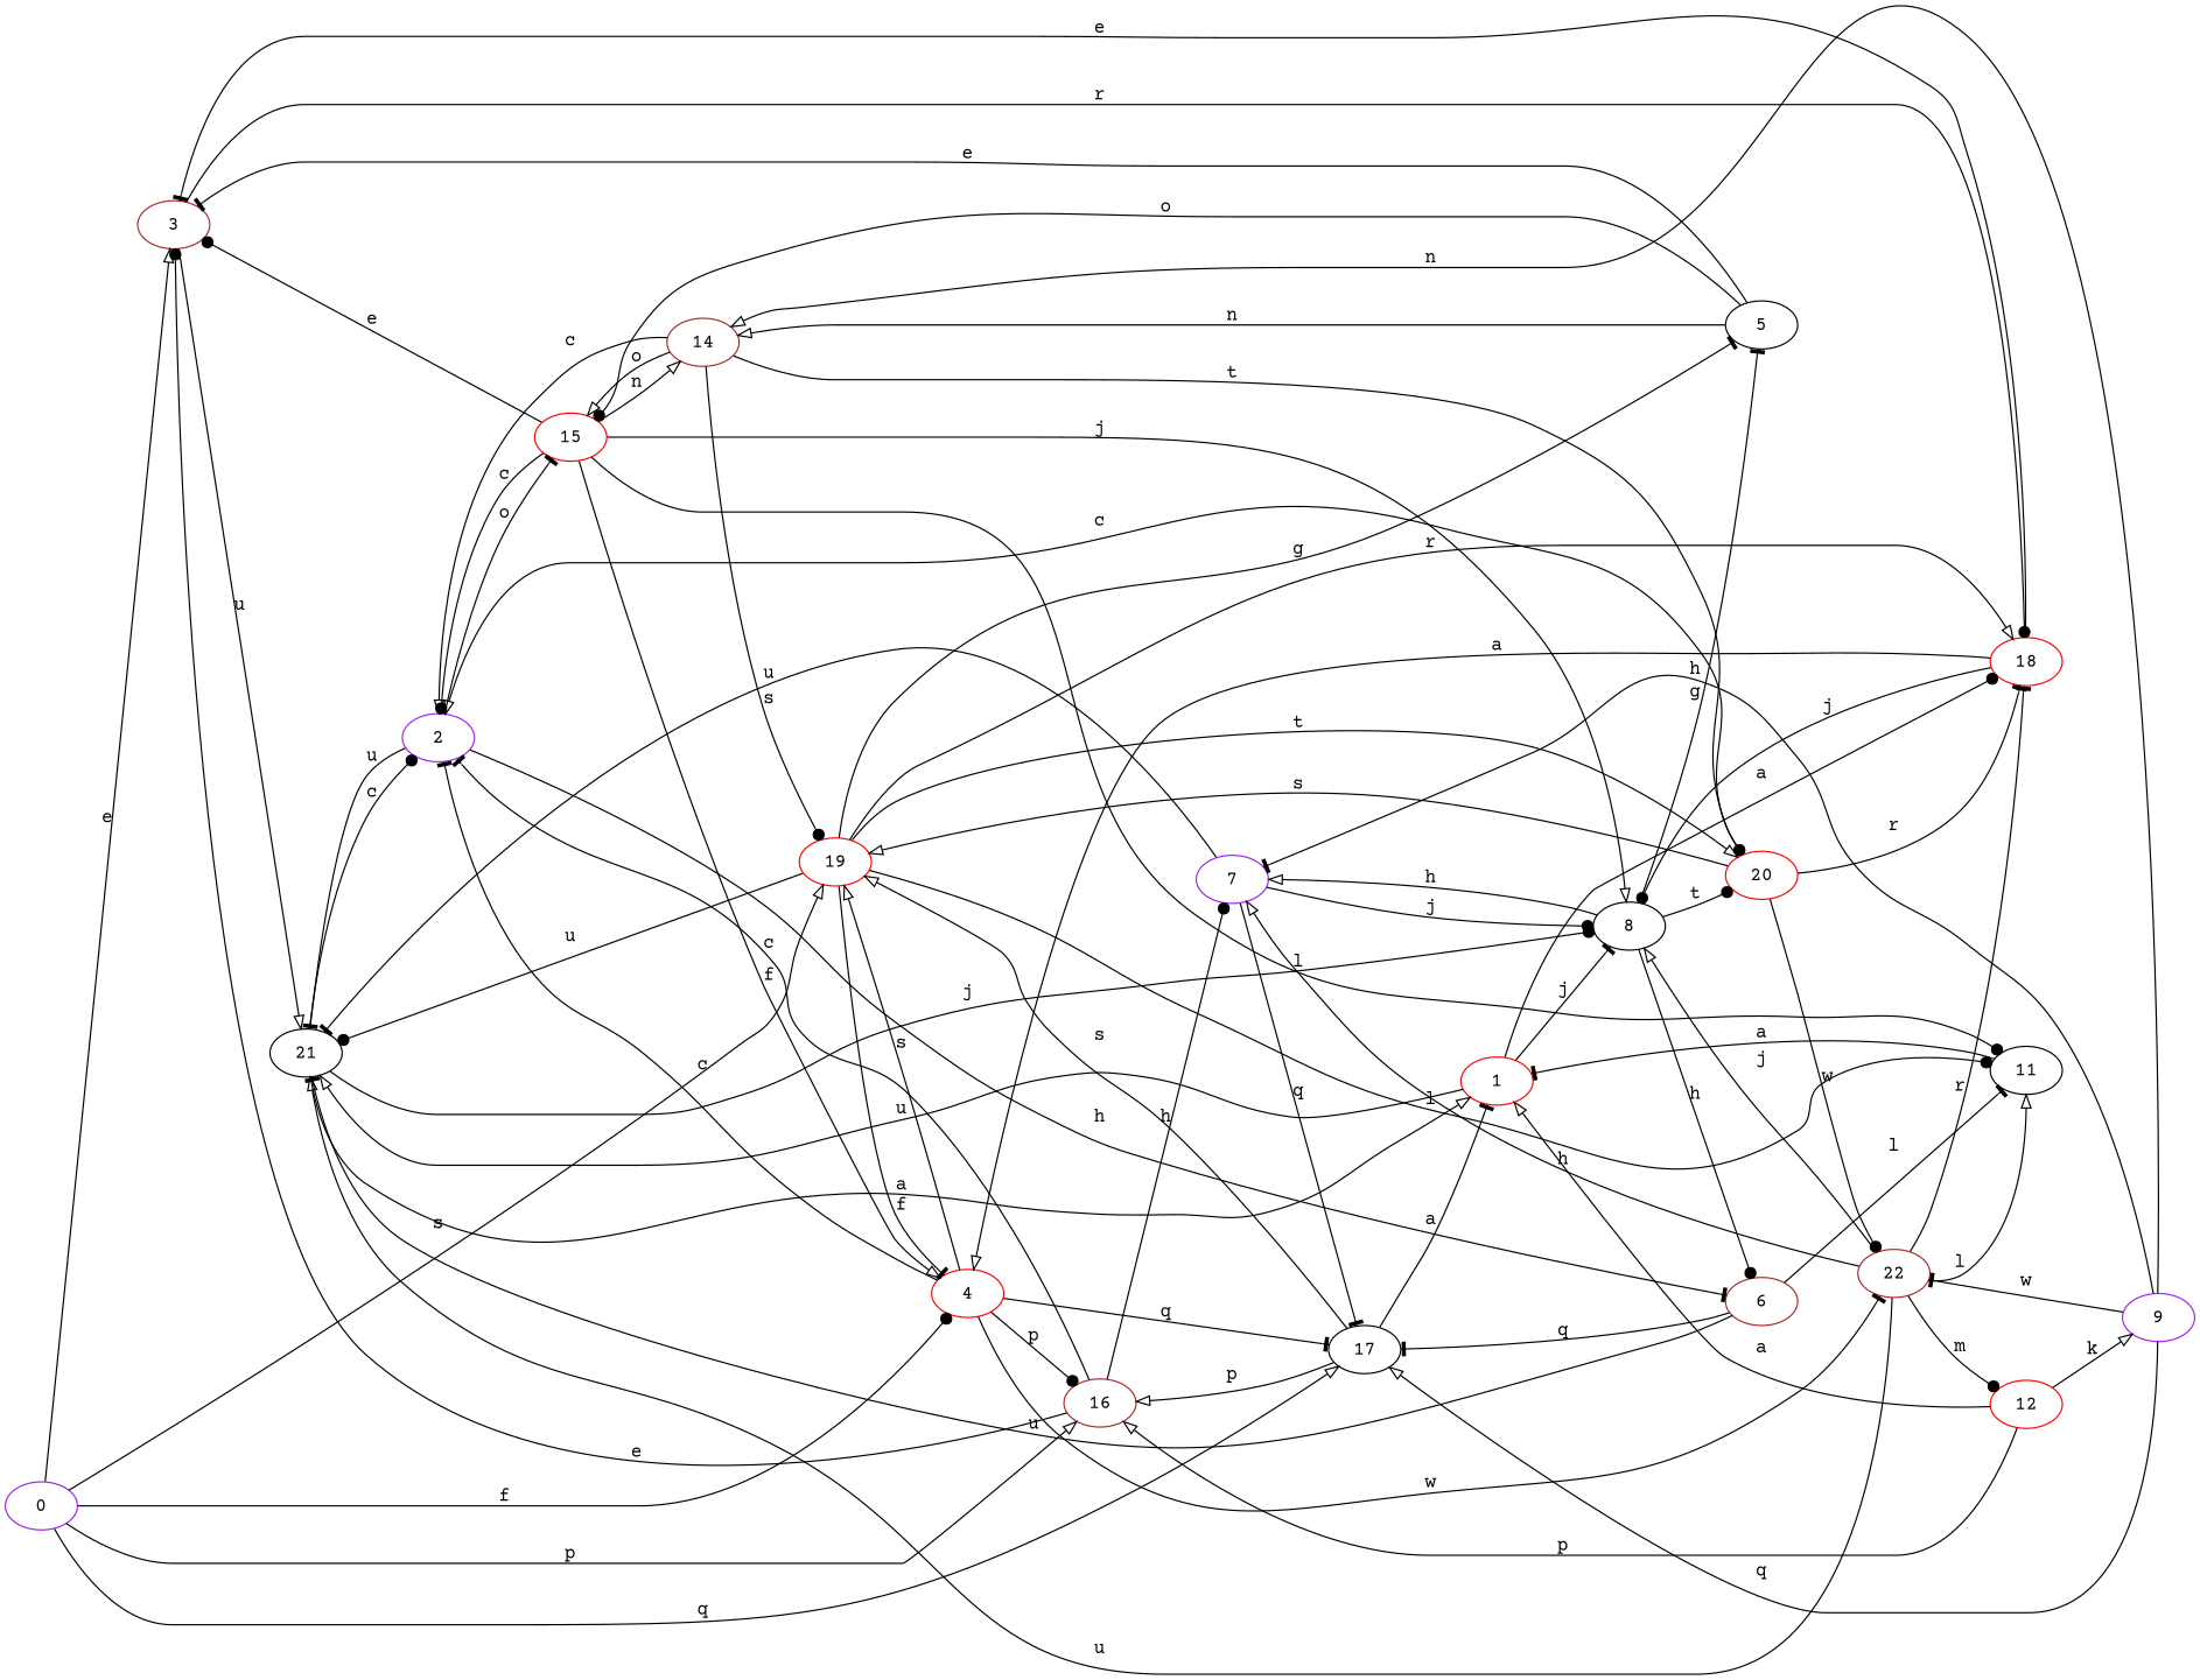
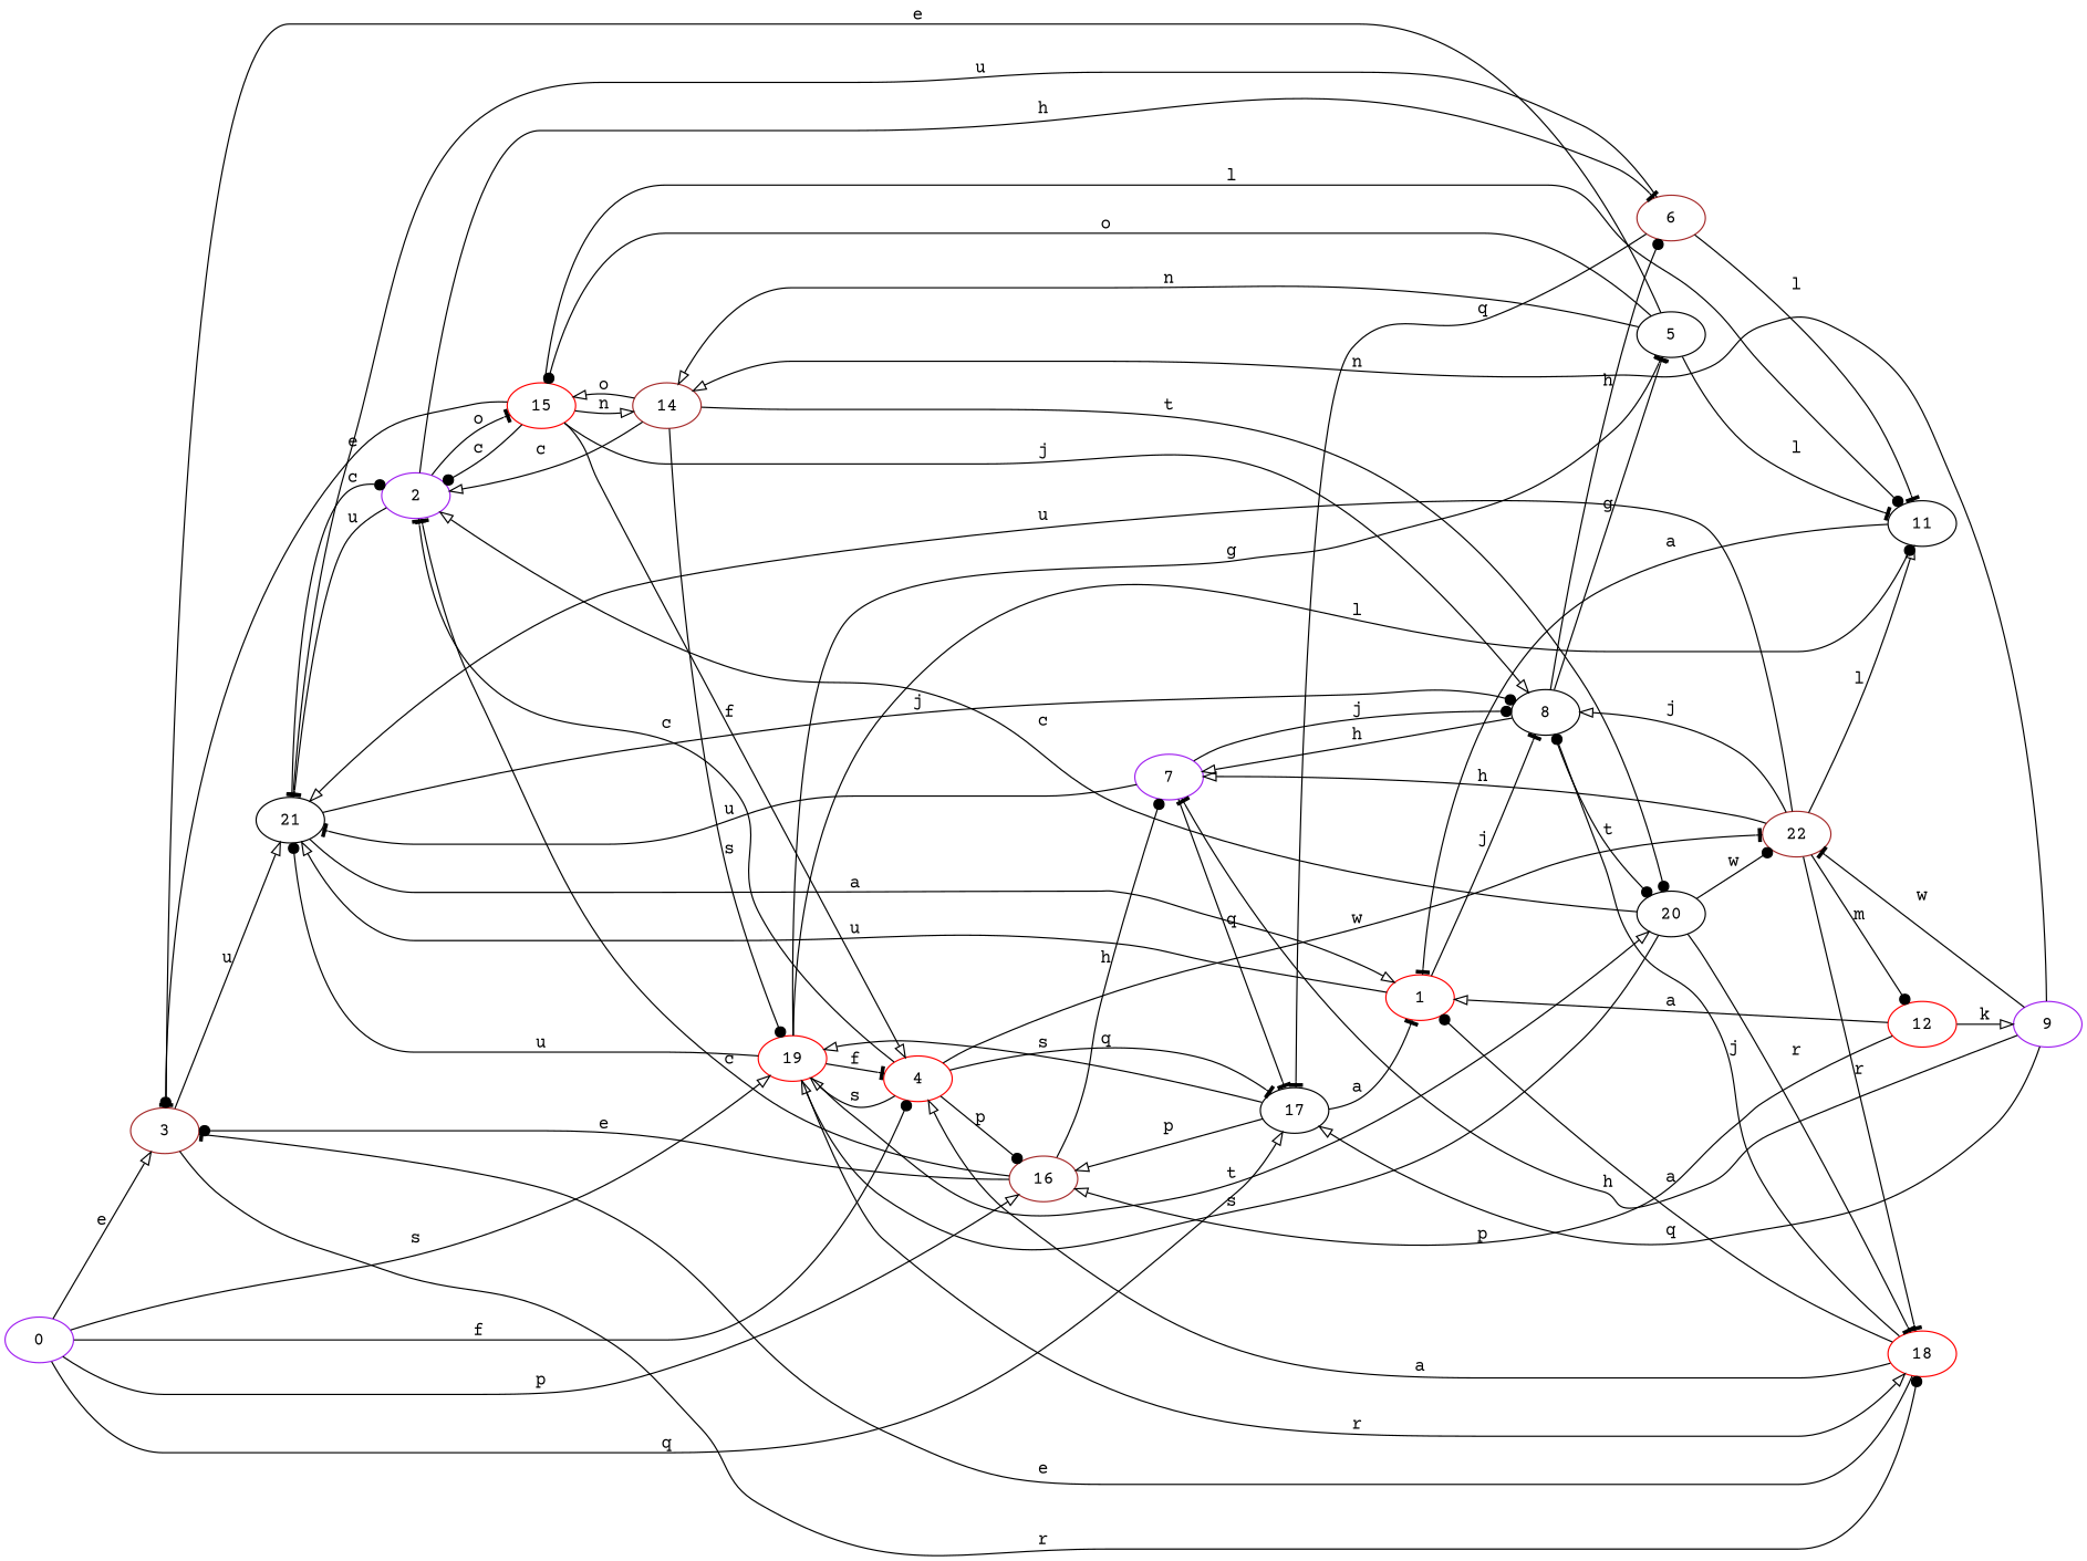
  strict digraph {
    fontname="Courier Prime"
    rankdir=LR
    node [color=red fontname="Courier Prime"]
    edge [arrowhead=onormal fontname="Courier Prime"]
    0 [color=purple]
    3 [color=brown]
    4
    16 [color=brown]
    17 [color=black]
    19
    21 [color=black]
    18
    2 [color=purple]
    22 [color=brown]
    7 [color=purple]
    1
    5 [color=black]
    11 [color=black]
-   20
+   20 [color=black]
    8 [color=black]
    6 [color=brown]
    15
    14 [color=brown]
    12
    9 [color=purple]
    0 -> 3 [label=e]
    0 -> 4 [arrowhead=dot label=f]
    0 -> 16 [label=p]
    0 -> 17 [label=q]
    0 -> 19 [label=s]
    3 -> 21 [label=u]
    3 -> 18 [arrowhead=dot label=r]
    4 -> 16 [arrowhead=dot label=p]
    4 -> 17 [arrowhead=tee label=q]
    4 -> 19 [label=s]
    4 -> 2 [arrowhead=tee label=c]
    4 -> 22 [arrowhead=tee label=w]
    16 -> 3 [arrowhead=dot label=e]
    16 -> 2 [arrowhead=tee label=c]
    16 -> 7 [arrowhead=dot label=h]
    17 -> 16 [label=p]
    17 -> 19 [label=s]
    17 -> 1 [arrowhead=tee label=a]
    19 -> 4 [arrowhead=tee label=f]
    19 -> 21 [arrowhead=dot label=u]
    19 -> 18 [label=r]
    19 -> 5 [arrowhead=tee label=g]
    19 -> 11 [arrowhead=dot label=l]
    19 -> 20 [label=t]
    21 -> 2 [arrowhead=dot label=c]
    21 -> 1 [label=a]
    21 -> 8 [arrowhead=dot label=j]
    18 -> 3 [arrowhead=tee label=e]
    18 -> 4 [label=a]
-   1 -> 18 [arrowhead=dot label=a]
+   18 -> 1 [arrowhead=dot label=a]
    18 -> 8 [arrowhead=dot label=j]
    2 -> 21 [arrowhead=tee label=u]
    2 -> 6 [arrowhead=tee label=h]
    2 -> 15 [arrowhead=tee label=o]
    22 -> 21 [label=u]
    22 -> 18 [arrowhead=tee label=r]
    22 -> 7 [label=h]
    22 -> 11 [label=l]
    22 -> 8 [label=j]
    22 -> 12 [arrowhead=dot label=m]
    7 -> 17 [arrowhead=tee label=q]
    7 -> 21 [arrowhead=tee label=u]
    7 -> 8 [arrowhead=dot label=j]
    1 -> 21 [label=u]
    1 -> 8 [arrowhead=tee label=j]
    5 -> 3 [arrowhead=tee label=e]
+   5 -> 11 [arrowhead=tee label=l]
    5 -> 15 [arrowhead=dot label=o]
    5 -> 14 [label=n]
    11 -> 1 [arrowhead=tee label=a]
    20 -> 19 [label=s]
    20 -> 18 [arrowhead=tee label=r]
    20 -> 2 [label=c]
    20 -> 22 [arrowhead=dot label=w]
    8 -> 7 [label=h]
    8 -> 5 [arrowhead=tee label=g]
    8 -> 20 [arrowhead=dot label=t]
    8 -> 6 [arrowhead=dot label=h]
    6 -> 17 [arrowhead=tee label=q]
    6 -> 21 [arrowhead=tee label=u]
    6 -> 11 [arrowhead=tee label=l]
    15 -> 3 [arrowhead=dot label=e]
    15 -> 4 [label=f]
    15 -> 2 [arrowhead=dot label=c]
    15 -> 11 [arrowhead=dot label=l]
    15 -> 8 [label=j]
    15 -> 14 [label=n]
    14 -> 19 [arrowhead=dot label=s]
    14 -> 2 [label=c]
    14 -> 20 [arrowhead=dot label=t]
    14 -> 15 [label=o]
    12 -> 16 [label=p]
    12 -> 1 [label=a]
    12 -> 9 [label=k]
    9 -> 17 [label=q]
    9 -> 22 [arrowhead=tee label=w]
    9 -> 7 [arrowhead=tee label=h]
    9 -> 14 [label=n]
  }
